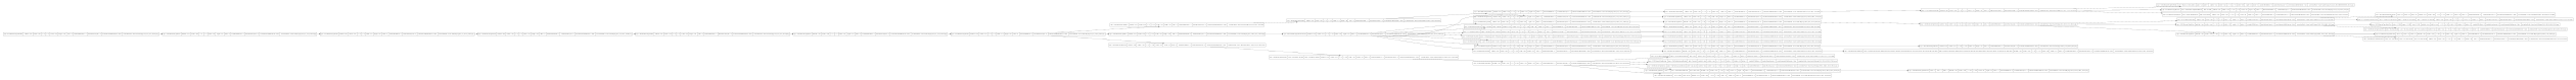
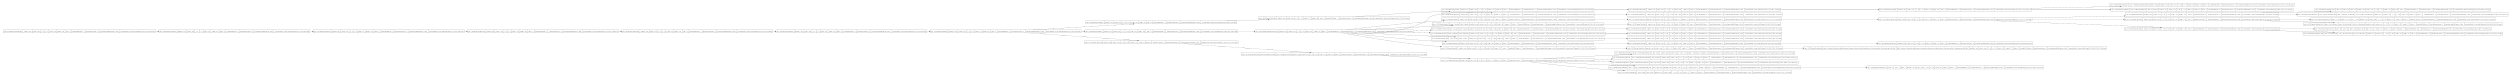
  digraph {
    fontname="PT Serif"
    rankdir=LR
    node [fontname="PT Serif" shape=record]
    edge [fontname="PT Serif"]
    n1 [label="{type = XCUIElementTypeWindow\l|enabled = true\l|visible = true\l|x = 0\l|y = 0\l|width = 375\l|height = 667\l|index = 0\l|numberOfChildren = 1\l|numInParentLayout = 0\l|eventGeneratedOnElement = false \l|screenshotPath = brave-back/S0/pngs/0.0_0.0_750.0_1334.0.png\l}"]
    n2 [label="{type = XCUIElementTypeOther\l|enabled = true\l|visible = true\l|x = 0\l|y = 0\l|width = 375\l|height = 667\l|index = 0\l|numberOfChildren = 1\l|numInParentLayout = 0\l|eventGeneratedOnElement = false \l|screenshotPath = brave-back/S0/pngs/0.0_0.0_750.0_1334.0.png\l}"]
    n3 [label="{type = XCUIElementTypeOther\l|enabled = true\l|visible = true\l|x = 0\l|y = 0\l|width = 375\l|height = 667\l|index = 0\l|numberOfChildren = 1\l|numInParentLayout = 0\l|eventGeneratedOnElement = false \l|screenshotPath = brave-back/S0/pngs/0.0_0.0_750.0_1334.0.png\l}"]
    n4 [label="{type = XCUIElementTypeOther\l|enabled = true\l|visible = true\l|x = 0\l|y = 0\l|width = 375\l|height = 667\l|index = 0\l|numberOfChildren = 1\l|numInParentLayout = 0\l|eventGeneratedOnElement = false \l|screenshotPath = brave-back/S0/pngs/0.0_0.0_750.0_1334.0.png\l}"]
    n5 [label="{type = XCUIElementTypeOther\l|enabled = true\l|visible = true\l|x = 0\l|y = 0\l|width = 375\l|height = 667\l|index = 0\l|numberOfChildren = 1\l|numInParentLayout = 0\l|eventGeneratedOnElement = false \l|screenshotPath = brave-back/S0/pngs/0.0_0.0_750.0_1334.0.png\l}"]
    n6 [label="{type = XCUIElementTypeOther\l|enabled = true\l|visible = true\l|x = 0\l|y = 0\l|width = 375\l|height = 667\l|index = 0\l|numberOfChildren = 1\l|numInParentLayout = 0\l|eventGeneratedOnElement = false \l|screenshotPath = brave-back/S0/pngs/0.0_0.0_750.0_1334.0.png\l}"]
    n7 [label="{type = XCUIElementTypeOther\l|enabled = true\l|visible = true\l|x = 0\l|y = 0\l|width = 375\l|height = 667\l|index = 0\l|numberOfChildren = 5\l|numInParentLayout = 0\l|eventGeneratedOnElement = false \l|screenshotPath = brave-back/S0/pngs/0.0_0.0_750.0_1334.0.png\l}"]
    n8 [label="{type = XCUIElementTypeOther\l|enabled = true\l|visible = true\l|x = 0\l|y = 20\l|width = 375\l|height = 44\l|index = 2\l|numberOfChildren = 1\l|numInParentLayout = 2\l|eventGeneratedOnElement = false \l|screenshotPath = brave-back/S0/pngs/0.0_40.0_750.0_128.0.png\l}"]
    n9 [label="{type = XCUIElementTypeOther\l|enabled = true\l|visible = true\l|x = 0\l|y = 64\l|width = 375\l|height = 559\l|index = 3\l|numberOfChildren = 3\l|numInParentLayout = 3\l|eventGeneratedOnElement = false \l|screenshotPath = brave-back/S0/pngs/0.0_128.0_750.0_1246.0.png\l}"]
    n10 [label="{type = XCUIElementTypeOther\l|enabled = true\l|visible = true\l|x = 0\l|y = 623\l|width = 375\l|height = 44\l|index = 4\l|numberOfChildren = 1\l|numInParentLayout = 4\l|eventGeneratedOnElement = false \l|screenshotPath = brave-back/S0/pngs/0.0_1246.0_750.0_1334.0.png\l}"]
    n11 [label="{type = XCUIElementTypeOther\l|enabled = true\l|visible = true\l|x = 0\l|y = 20\l|width = 375\l|height = 44\l|index = 0\l|numberOfChildren = 3\l|numInParentLayout = 0\l|eventGeneratedOnElement = false \l|screenshotPath = brave-back/S0/pngs/0.0_40.0_750.0_128.0.png\l}"]
    n12 [label="{type = XCUIElementTypeCollectionView\l|enabled = true\l|visible = true\l|x = 0\l|y = 64\l|width = 375\l|height = 559\l|index = 1\l|numberOfChildren = 8\l|numInParentLayout = 1\l|eventGeneratedOnElement = false \l|screenshotPath = brave-back/S0/pngs/0.0_128.0_750.0_1246.0.png\l}"]
    n13 [label="{type = XCUIElementTypeOther\l|name = Navigation Toolbar\l|label = Navigation Toolbar\l|enabled = true\l|visible = true\l|x = 0\l|y = 623\l|width = 375\l|height = 44\l|index = 0\l|numberOfChildren = 1\l|numInParentLayout = 0\l|eventGeneratedOnElement = false \l|screenshotPath = brave-back/S0/pngs/0.0_1246.0_750.0_1334.0.png\l}"]
    n14 [label="{type = XCUIElementTypeOther\l|enabled = true\l|visible = true\l|x = 10\l|y = 20\l|width = 355\l|height = 44\l|index = 1\l|numberOfChildren = 1\l|numInParentLayout = 1\l|eventGeneratedOnElement = false \l|screenshotPath = brave-back/S0/pngs/20.0_40.0_730.0_128.0.png\l}"]
    n15 [label="{type = XCUIElementTypeOther\l|enabled = true\l|visible = true\l|x = 0\l|y = 64\l|width = 375\l|height = 559\l|index = 0\l|numberOfChildren = 1\l|numInParentLayout = 0\l|eventGeneratedOnElement = false \l|screenshotPath = brave-back/S0/pngs/0.0_128.0_750.0_1246.0.png\l}"]
    n16 [label="{type = XCUIElementTypeCell\l|enabled = true\l|visible = true\l|x = 20\l|y = 64\l|width = 335\l|height = 110\l|index = 1\l|numberOfChildren = 1\l|numInParentLayout = 1\l|eventGeneratedOnElement = false \l|screenshotPath = brave-back/S0/pngs/40.0_128.0_710.0_348.0.png\l}"]
    n17 [label="{type = XCUIElementTypeCell\l|name = Youtube\l|label = Youtube\l|enabled = true\l|visible = true\l|x = 8\l|y = 180\l|width = 82\l|height = 93\l|index = 2\l|numberOfChildren = 1\l|numInParentLayout = 2\l|eventGeneratedOnElement = false \l|screenshotPath = brave-back/S0/pngs/16.0_360.0_180.0_546.0.png\l}"]
    n18 [label="{type = XCUIElementTypeCell\l|name = Amazon\l|label = Amazon\l|enabled = true\l|visible = true\l|x = 100\l|y = 180\l|width = 83\l|height = 93\l|index = 3\l|numberOfChildren = 1\l|numInParentLayout = 3\l|eventGeneratedOnElement = false \l|screenshotPath = brave-back/S0/pngs/200.0_360.0_366.0_546.0.png\l}"]
    n19 [label="{type = XCUIElementTypeCell\l|name = Wikipedia\l|label = Wikipedia\l|enabled = true\l|visible = true\l|x = 192\l|y = 180\l|width = 83\l|height = 93\l|index = 4\l|numberOfChildren = 1\l|numInParentLayout = 4\l|eventGeneratedOnElement = false \l|screenshotPath = brave-back/S0/pngs/384.0_360.0_550.0_546.0.png\l}"]
    n20 [label="{type = XCUIElementTypeCell\l|name = Twitter\l|label = Twitter\l|enabled = true\l|visible = true\l|x = 285\l|y = 180\l|width = 82\l|height = 93\l|index = 5\l|numberOfChildren = 1\l|numInParentLayout = 5\l|eventGeneratedOnElement = false \l|screenshotPath = brave-back/S0/pngs/570.0_360.0_734.0_546.0.png\l}"]
    n21 [label="{type = XCUIElementTypeCell\l|enabled = true\l|visible = true\l|x = 0\l|y = 299\l|width = 375\l|height = 25\l|index = 6\l|numberOfChildren = 1\l|numInParentLayout = 6\l|eventGeneratedOnElement = false \l|screenshotPath = brave-back/S0/pngs/0.0_598.0_750.0_648.0.png\l}"]
    n22 [label="{type = XCUIElementTypeCell\l|enabled = true\l|visible = true\l|x = 16\l|y = 591\l|width = 343\l|height = 371\l|index = 7\l|numberOfChildren = 1\l|numInParentLayout = 7\l|eventGeneratedOnElement = false \l|screenshotPath = brave-back/S0/pngs/32.0_1182.0_718.0_1924.0.png\l}"]
    n23 [label="{type = XCUIElementTypeOther\l|enabled = true\l|visible = true\l|x = 0\l|y = 623\l|width = 375\l|height = 44\l|index = 0\l|numberOfChildren = 5\l|numInParentLayout = 0\l|eventGeneratedOnElement = false \l|screenshotPath = brave-back/S0/pngs/0.0_1246.0_750.0_1334.0.png\l}"]
    n24 [label="{type = XCUIElementTypeOther\l|enabled = true\l|visible = true\l|x = 10\l|y = 25\l|width = 355\l|height = 34\l|index = 0\l|numberOfChildren = 1\l|numInParentLayout = 0\l|eventGeneratedOnElement = false \l|screenshotPath = brave-back/S0/pngs/20.0_50.0_730.0_118.0.png\l}"]
    n25 [label="{type = XCUIElementTypeButton\l|enabled = true\l|visible = true\l|x = 16\l|y = 552\l|width = 149\l|height = 25\l|index = 0\l|numberOfChildren = 0\l|numInParentLayout = 0\l|eventGeneratedOnElement = false \l|screenshotPath = brave-back/S0/pngs/32.0_1104.0_330.0_1154.0.png\l}"]
    n26 [label="{type = XCUIElementTypeOther\l|enabled = true\l|visible = true\l|x = 20\l|y = 64\l|width = 335\l|height = 110\l|index = 0\l|numberOfChildren = 1\l|numInParentLayout = 0\l|eventGeneratedOnElement = false \l|screenshotPath = brave-back/S0/pngs/40.0_128.0_710.0_348.0.png\l}"]
    n27 [label="{type = XCUIElementTypeOther\l|enabled = true\l|visible = true\l|x = 8\l|y = 180\l|width = 82\l|height = 93\l|index = 0\l|numberOfChildren = 1\l|numInParentLayout = 0\l|eventGeneratedOnElement = false \l|screenshotPath = brave-back/S0/pngs/16.0_360.0_180.0_546.0.png\l}"]
    n28 [label="{type = XCUIElementTypeOther\l|enabled = true\l|visible = true\l|x = 100\l|y = 180\l|width = 83\l|height = 93\l|index = 0\l|numberOfChildren = 1\l|numInParentLayout = 0\l|eventGeneratedOnElement = false \l|screenshotPath = brave-back/S0/pngs/200.0_360.0_366.0_546.0.png\l}"]
    n29 [label="{type = XCUIElementTypeOther\l|enabled = true\l|visible = true\l|x = 192\l|y = 180\l|width = 83\l|height = 93\l|index = 0\l|numberOfChildren = 1\l|numInParentLayout = 0\l|eventGeneratedOnElement = false \l|screenshotPath = brave-back/S0/pngs/384.0_360.0_550.0_546.0.png\l}"]
    n30 [label="{type = XCUIElementTypeOther\l|enabled = true\l|visible = true\l|x = 285\l|y = 180\l|width = 82\l|height = 93\l|index = 0\l|numberOfChildren = 1\l|numInParentLayout = 0\l|eventGeneratedOnElement = false \l|screenshotPath = brave-back/S0/pngs/570.0_360.0_734.0_546.0.png\l}"]
    n31 [label="{type = XCUIElementTypeOther\l|enabled = true\l|visible = true\l|x = 0\l|y = 299\l|width = 375\l|height = 25\l|index = 0\l|numberOfChildren = 1\l|numInParentLayout = 0\l|eventGeneratedOnElement = false \l|screenshotPath = brave-back/S0/pngs/0.0_598.0_750.0_648.0.png\l}"]
    n32 [label="{type = XCUIElementTypeOther\l|enabled = true\l|visible = true\l|x = 16\l|y = 591\l|width = 343\l|height = 371\l|index = 0\l|numberOfChildren = 1\l|numInParentLayout = 0\l|eventGeneratedOnElement = false \l|screenshotPath = brave-back/S0/pngs/32.0_1182.0_718.0_1924.0.png\l}"]
    n33 [label="{type = XCUIElementTypeButton\l|name = TabToolbar.backButton\l|label = Back\l|enabled = false\l|visible = true\l|x = 0\l|y = 623\l|width = 75\l|height = 44\l|index = 0\l|numberOfChildren = 0\l|numInParentLayout = 0\l|eventGeneratedOnElement = false \l|screenshotPath = brave-back/S0/pngs/0.0_1246.0_150.0_1334.0.png\l}"]
    n34 [label="{type = XCUIElementTypeButton\l|name = TabToolbar.forwardButton\l|label = Forward\l|enabled = true\l|visible = true\l|x = 75\l|y = 623\l|width = 75\l|height = 44\l|index = 1\l|numberOfChildren = 0\l|numInParentLayout = 1\l|eventGeneratedOnElement = false \l|screenshotPath = brave-back/S0/pngs/150.0_1246.0_300.0_1334.0.png\l}"]
    n35 [label="{type = XCUIElementTypeButton\l|name = TabToolbar.searchButton\l|label = ntp search\l|enabled = true\l|visible = true\l|x = 150\l|y = 623\l|width = 75\l|height = 44\l|index = 2\l|numberOfChildren = 0\l|numInParentLayout = 2\l|eventGeneratedOnElement = false \l|screenshotPath = brave-back/S0/pngs/300.0_1246.0_450.0_1334.0.png\l}"]
    n36 [label="{type = XCUIElementTypeButton\l|value = 1\l|name = TabToolbar.tabsButton\l|label = Show Tabs\l|enabled = true\l|visible = true\l|x = 225\l|y = 623\l|width = 75\l|height = 44\l|index = 3\l|numberOfChildren = 2\l|numInParentLayout = 3\l|eventGeneratedOnElement = false \l|screenshotPath = brave-back/S0/pngs/450.0_1246.0_600.0_1334.0.png\l}"]
    n37 [label="{type = XCUIElementTypeButton\l|name = Menu\l|label = Menu\l|enabled = true\l|visible = true\l|x = 300\l|y = 623\l|width = 75\l|height = 44\l|index = 4\l|numberOfChildren = 0\l|numInParentLayout = 4\l|eventGeneratedOnElement = false \l|screenshotPath = brave-back/S0/pngs/600.0_1246.0_750.0_1334.0.png\l}"]
    n38 [label="{type = XCUIElementTypeOther\l|enabled = true\l|visible = true\l|x = 10\l|y = 25\l|width = 355\l|height = 34\l|index = 0\l|numberOfChildren = 3\l|numInParentLayout = 0\l|eventGeneratedOnElement = false \l|screenshotPath = brave-back/S0/pngs/20.0_50.0_730.0_118.0.png\l}"]
    n39 [label="{type = XCUIElementTypeOther\l|enabled = true\l|visible = true\l|x = 20\l|y = 64\l|width = 335\l|height = 110\l|index = 0\l|numberOfChildren = 3\l|numInParentLayout = 0\l|eventGeneratedOnElement = false \l|screenshotPath = brave-back/S0/pngs/40.0_128.0_710.0_348.0.png\l}"]
    n40 [label="{type = XCUIElementTypeButton\l|enabled = true\l|visible = true\l|x = 145\l|y = 299\l|width = 85\l|height = 25\l|index = 0\l|numberOfChildren = 0\l|numInParentLayout = 0\l|eventGeneratedOnElement = false \l|screenshotPath = brave-back/S0/pngs/290.0_598.0_460.0_648.0.png\l}"]
    n41 [label="{type = XCUIElementTypeButton\l|name = Facebook 'allowed far right figures and conspiracy theorists including Infowars' Alex Jones online. 56 minutes ago. Daily Mail\l|label = Facebook 'allowed far right figures and conspiracy theorists including Infowars' Alex Jones online. 56 minutes ago. Daily Mail\l|enabled = true\l|visible = true\l|x = 16\l|y = 591\l|width = 343\l|height = 371\l|index = 0\l|numberOfChildren = 0\l|numInParentLayout = 0\l|eventGeneratedOnElement = false \l|screenshotPath = brave-back/S0/pngs/32.0_1182.0_718.0_1924.0.png\l}"]
    n42 [label="{type = XCUIElementTypeStaticText\l|value = 1\l|name = 1\l|label = 1\l|enabled = true\l|visible = true\l|x = 253\l|y = 635\l|width = 19\l|height = 20\l|index = 1\l|numberOfChildren = 0\l|numInParentLayout = 1\l|eventGeneratedOnElement = false \l|screenshotPath = brave-back/S0/pngs/506.0_1270.0_544.0_1310.0.png\l}"]
-   n43 [label="{type = XCUIElementTypeTextField\l|value = Search or enter address\l|name = url\l|label = \l|enabled = true\l|visible = true\l|x = 18\l|y = 31\l|width = 235\l|height = 22\l|index = 0\l|numberOfChildren = 0\l|numInParentLayout = 0\l|eventGeneratedOnElement = true \l|screenshotPath = brave-back/S0/pngs/36.0_62.0_506.00000000000006_106.0.png\l}"]
    n44 [label="{type = XCUIElementTypeButton\l|name = TabToolbar.stopReloadButton\l|label = Reload\l|enabled = true\l|visible = true\l|x = 258\l|y = 25\l|width = 28\l|height = 34\l|index = 1\l|numberOfChildren = 0\l|numInParentLayout = 1\l|eventGeneratedOnElement = false \l|screenshotPath = brave-back/S0/pngs/516.0_50.0_572.0_118.0.png\l}"]
    n45 [label="{type = XCUIElementTypeButton\l|name = urlBar-shieldsButton\l|label = Brave Panel\l|enabled = true\l|visible = true\l|x = 291\l|y = 25\l|width = 34\l|height = 34\l|index = 2\l|numberOfChildren = 0\l|numInParentLayout = 2\l|eventGeneratedOnElement = false \l|screenshotPath = brave-back/S0/pngs/582.0_50.0_650.0_118.0.png\l}"]
    n46 [label="{type = XCUIElementTypeOther\l|enabled = true\l|visible = true\l|x = 20\l|y = 64\l|width = 112\l|height = 110\l|index = 0\l|numberOfChildren = 2\l|numInParentLayout = 0\l|eventGeneratedOnElement = false \l|screenshotPath = brave-back/S0/pngs/40.0_128.0_264.0_348.0.png\l}"]
    n47 [label="{type = XCUIElementTypeOther\l|enabled = true\l|visible = true\l|x = 131\l|y = 64\l|width = 113\l|height = 110\l|index = 1\l|numberOfChildren = 2\l|numInParentLayout = 1\l|eventGeneratedOnElement = false \l|screenshotPath = brave-back/S0/pngs/262.0_128.0_488.0_348.0.png\l}"]
    n48 [label="{type = XCUIElementTypeOther\l|enabled = true\l|visible = true\l|x = 243\l|y = 64\l|width = 112\l|height = 110\l|index = 2\l|numberOfChildren = 2\l|numInParentLayout = 2\l|eventGeneratedOnElement = false \l|screenshotPath = brave-back/S0/pngs/486.0_128.0_710.0_348.0.png\l}"]
    n49 [label="{type = XCUIElementTypeStaticText\l|value = 42\l|name = 42\l|label = 42\l|enabled = true\l|visible = true\l|x = 20\l|y = 90\l|width = 112\l|height = 39\l|index = 0\l|numberOfChildren = 0\l|numInParentLayout = 0\l|eventGeneratedOnElement = false \l|screenshotPath = brave-back/S0/pngs/40.0_180.0_264.0_258.0.png\l}"]
    n50 [label="{type = XCUIElementTypeStaticText\l|value = Trackers & Ads Blocked\l|name = Trackers & Ads Blocked\l|label = Trackers & Ads Blocked\l|enabled = true\l|visible = true\l|x = 20\l|y = 133\l|width = 112\l|height = 25\l|index = 1\l|numberOfChildren = 0\l|numInParentLayout = 1\l|eventGeneratedOnElement = false \l|screenshotPath = brave-back/S0/pngs/40.0_266.0_264.0_316.0.png\l}"]
    n51 [label="{type = XCUIElementTypeStaticText\l|value = 1.3 MB\l|name = 1.3 MB\l|label = 1.3 MB\l|enabled = true\l|visible = true\l|x = 131\l|y = 90\l|width = 113\l|height = 39\l|index = 0\l|numberOfChildren = 0\l|numInParentLayout = 0\l|eventGeneratedOnElement = false \l|screenshotPath = brave-back/S0/pngs/262.0_180.0_488.0_258.0.png\l}"]
    n52 [label="{type = XCUIElementTypeStaticText\l|value = Est. Data  Saved\l|name = Est. Data  Saved\l|label = Est. Data  Saved\l|enabled = true\l|visible = true\l|x = 131\l|y = 133\l|width = 113\l|height = 25\l|index = 1\l|numberOfChildren = 0\l|numInParentLayout = 1\l|eventGeneratedOnElement = false \l|screenshotPath = brave-back/S0/pngs/262.0_266.0_488.0_316.0.png\l}"]
    n53 [label="{type = XCUIElementTypeStaticText\l|value = 2s\l|name = 2s\l|label = 2s\l|enabled = true\l|visible = true\l|x = 243\l|y = 90\l|width = 112\l|height = 39\l|index = 0\l|numberOfChildren = 0\l|numInParentLayout = 0\l|eventGeneratedOnElement = false \l|screenshotPath = brave-back/S0/pngs/486.0_180.0_710.0_258.0.png\l}"]
    n54 [label="{type = XCUIElementTypeStaticText\l|value = Est. Time  Saved\l|name = Est. Time  Saved\l|label = Est. Time  Saved\l|enabled = true\l|visible = true\l|x = 243\l|y = 133\l|width = 112\l|height = 25\l|index = 1\l|numberOfChildren = 0\l|numInParentLayout = 1\l|eventGeneratedOnElement = false \l|screenshotPath = brave-back/S0/pngs/486.0_266.0_710.0_316.0.png\l}"]
    n1 -> n2
    n2 -> n3
    n3 -> n4
    n4 -> n5
    n5 -> n6
    n6 -> n7
    n7 -> n8
    n7 -> n9
    n7 -> n10
    n8 -> n11
    n9 -> n12
    n10 -> n13
    n11 -> n14
    n12 -> n15
    n12 -> n16
    n12 -> n17
    n12 -> n18
    n12 -> n19
    n12 -> n20
    n12 -> n21
    n12 -> n22
    n13 -> n23
    n14 -> n24
    n15 -> n25
    n16 -> n26
    n17 -> n27
    n18 -> n28
    n19 -> n29
    n20 -> n30
    n21 -> n31
    n22 -> n32
    n23 -> n33
    n23 -> n34
    n23 -> n35
    n23 -> n36
    n23 -> n37
    n24 -> n38
    n26 -> n39
    n31 -> n40
    n32 -> n41
    n36 -> n42
-   n38 -> n43
    n38 -> n44
    n38 -> n45
    n39 -> n46
    n39 -> n47
    n39 -> n48
    n46 -> n49
    n46 -> n50
    n47 -> n51
    n47 -> n52
    n48 -> n53
    n48 -> n54
  }
